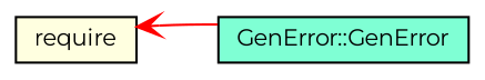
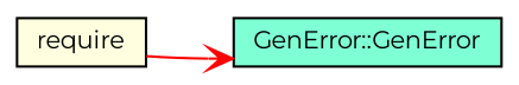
  digraph {
    rankdir=LR
    fontname=Montserrat
    node [color=black fontname=Montserrat fontsize=10 shape=record style=filled]
    n1 [fillcolor=lightyellow fontcolor=black height=0.2 label=require width=0.4]
    n2 [fillcolor=aquamarine height=0.2 label="GenError::GenError" width=0.4]
-   n2 -> n1 [color=red fontname=Montserrat fontsize=10 labelfontname=Helvetica labelfontsize=10 style=solid arrowhead=vee]
+   n1 -> n2 [color=red fontname=Montserrat fontsize=10 labelfontname=Helvetica labelfontsize=10 style=solid arrowhead=vee]
  }
